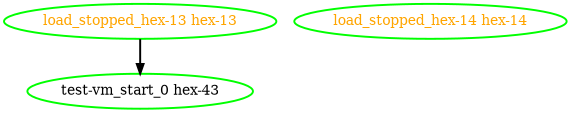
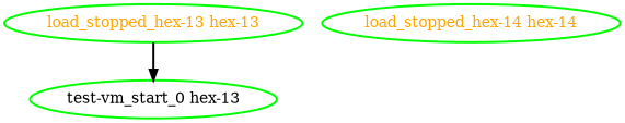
  digraph {
    node [color=green fontcolor=orange style=bold]
    "load_stopped_hex-13 hex-13"
-   "test-vm_start_0 hex-13" [fontcolor=black label="test-vm_start_0 hex-43"]
+   "test-vm_start_0 hex-13" [fontcolor=black]
    "load_stopped_hex-14 hex-14"
    "load_stopped_hex-13 hex-13" -> "test-vm_start_0 hex-13" [style=bold]
  }
